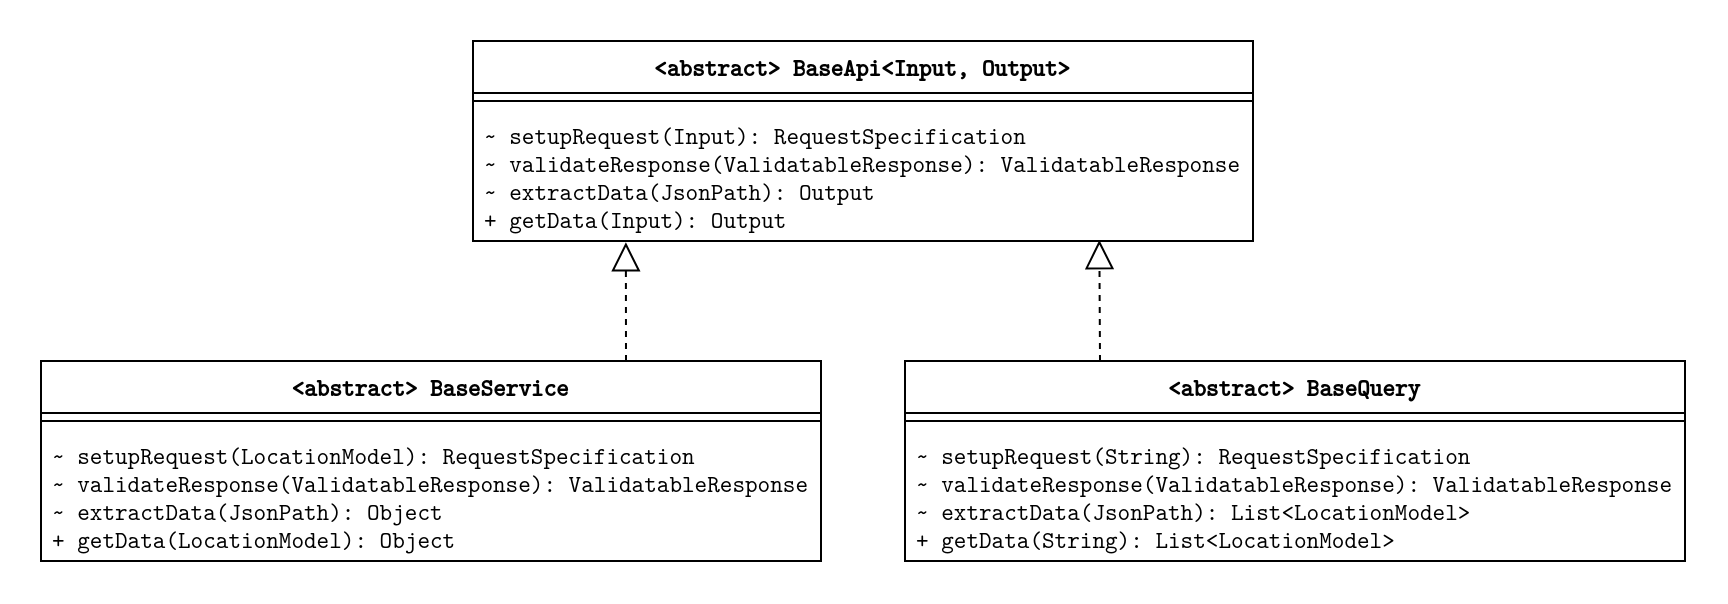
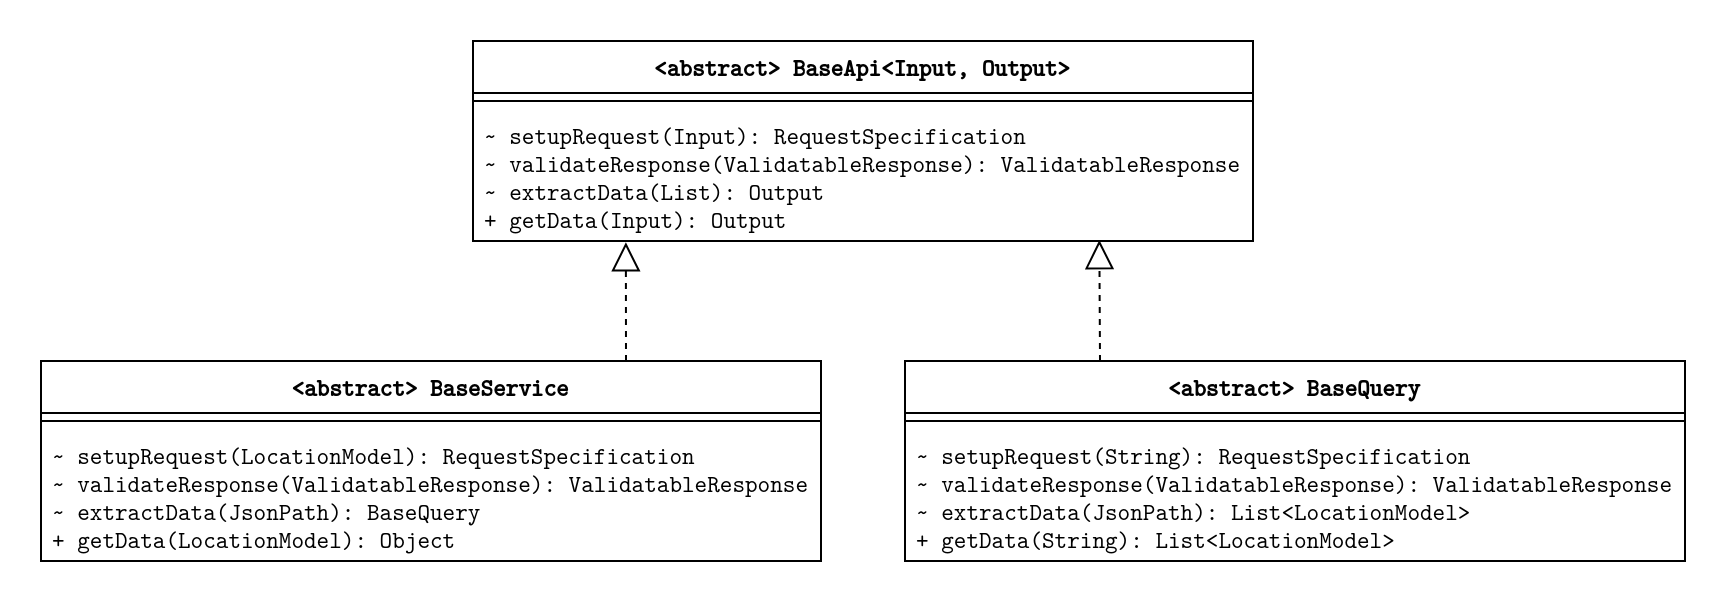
  <mxCell id="0" />
  <mxCell id="1" parent="0" />
  <mxCell id="2" value="&lt;abstract&gt; BaseApi&lt;Input, Output&gt;" style="swimlane;fontStyle=1;align=center;verticalAlign=top;childLayout=stackLayout;horizontal=1;startSize=26;horizontalStack=0;resizeParent=1;resizeParentMax=0;resizeLast=0;collapsible=1;marginBottom=0;fontFamily=Latin Modern Mono;" parent="1" vertex="1"><mxGeometry x="236" y="20" width="390" height="100" as="geometry" /></mxCell>
  <mxCell id="3" value="" style="line;strokeWidth=1;fillColor=none;align=left;verticalAlign=middle;spacingTop=-1;spacingLeft=3;spacingRight=3;rotatable=0;labelPosition=right;points=[];portConstraint=eastwest;fontFamily=Latin Modern Mono;" parent="2" vertex="1"><mxGeometry y="26" width="390" height="8" as="geometry" /></mxCell>
- <mxCell id="4" value="~ setupRequest(Input): RequestSpecification&#10;~ validateResponse(ValidatableResponse): ValidatableResponse&#10;~ extractData(JsonPath): Output&#10;+ getData(Input): Output" style="text;strokeColor=none;fillColor=none;align=left;verticalAlign=top;spacingLeft=4;spacingRight=4;overflow=hidden;rotatable=0;points=[[0,0.5],[1,0.5]];portConstraint=eastwest;fontFamily=Latin Modern Mono;" parent="2" vertex="1"><mxGeometry y="34" width="390" height="66" as="geometry" /></mxCell>
+ <mxCell id="4" value="~ setupRequest(Input): RequestSpecification&#10;~ validateResponse(ValidatableResponse): ValidatableResponse&#10;~ extractData(List): Output&#10;+ getData(Input): Output" style="text;strokeColor=none;fillColor=none;align=left;verticalAlign=top;spacingLeft=4;spacingRight=4;overflow=hidden;rotatable=0;points=[[0,0.5],[1,0.5]];portConstraint=eastwest;fontFamily=Latin Modern Mono;" parent="2" vertex="1"><mxGeometry y="34" width="390" height="66" as="geometry" /></mxCell>
  <mxCell id="5" value="&lt;abstract&gt; BaseService" style="swimlane;fontStyle=1;align=center;verticalAlign=top;childLayout=stackLayout;horizontal=1;startSize=26;horizontalStack=0;resizeParent=1;resizeParentMax=0;resizeLast=0;collapsible=1;marginBottom=0;fontFamily=Latin Modern Mono;" parent="1" vertex="1"><mxGeometry x="20" y="180" width="390" height="100" as="geometry" /></mxCell>
  <mxCell id="6" value="" style="line;strokeWidth=1;fillColor=none;align=left;verticalAlign=middle;spacingTop=-1;spacingLeft=3;spacingRight=3;rotatable=0;labelPosition=right;points=[];portConstraint=eastwest;fontFamily=Latin Modern Mono;" parent="5" vertex="1"><mxGeometry y="26" width="390" height="8" as="geometry" /></mxCell>
- <mxCell id="7" value="~ setupRequest(LocationModel): RequestSpecification&#10;~ validateResponse(ValidatableResponse): ValidatableResponse&#10;~ extractData(JsonPath): Object&#10;+ getData(LocationModel): Object" style="text;strokeColor=none;fillColor=none;align=left;verticalAlign=top;spacingLeft=4;spacingRight=4;overflow=hidden;rotatable=0;points=[[0,0.5],[1,0.5]];portConstraint=eastwest;fontFamily=Latin Modern Mono;" parent="5" vertex="1"><mxGeometry y="34" width="390" height="66" as="geometry" /></mxCell>
+ <mxCell id="7" value="~ setupRequest(LocationModel): RequestSpecification&#10;~ validateResponse(ValidatableResponse): ValidatableResponse&#10;~ extractData(JsonPath): BaseQuery&#10;+ getData(LocationModel): Object" style="text;strokeColor=none;fillColor=none;align=left;verticalAlign=top;spacingLeft=4;spacingRight=4;overflow=hidden;rotatable=0;points=[[0,0.5],[1,0.5]];portConstraint=eastwest;fontFamily=Latin Modern Mono;" parent="5" vertex="1"><mxGeometry y="34" width="390" height="66" as="geometry" /></mxCell>
  <mxCell id="8" value="&lt;abstract&gt; BaseQuery" style="swimlane;fontStyle=1;align=center;verticalAlign=top;childLayout=stackLayout;horizontal=1;startSize=26;horizontalStack=0;resizeParent=1;resizeParentMax=0;resizeLast=0;collapsible=1;marginBottom=0;fontFamily=Latin Modern Mono;" parent="1" vertex="1"><mxGeometry x="452" y="180" width="390" height="100" as="geometry" /></mxCell>
  <mxCell id="9" value="" style="line;strokeWidth=1;fillColor=none;align=left;verticalAlign=middle;spacingTop=-1;spacingLeft=3;spacingRight=3;rotatable=0;labelPosition=right;points=[];portConstraint=eastwest;fontFamily=Latin Modern Mono;" parent="8" vertex="1"><mxGeometry y="26" width="390" height="8" as="geometry" /></mxCell>
  <mxCell id="10" value="~ setupRequest(String): RequestSpecification&#10;~ validateResponse(ValidatableResponse): ValidatableResponse&#10;~ extractData(JsonPath): List&lt;LocationModel&gt;&#10;+ getData(String): List&lt;LocationModel&gt;" style="text;strokeColor=none;fillColor=none;align=left;verticalAlign=top;spacingLeft=4;spacingRight=4;overflow=hidden;rotatable=0;points=[[0,0.5],[1,0.5]];portConstraint=eastwest;fontFamily=Latin Modern Mono;" parent="8" vertex="1"><mxGeometry y="34" width="390" height="66" as="geometry" /></mxCell>
  <mxCell id="11" value="" style="endArrow=block;dashed=1;endFill=0;endSize=12;html=1;rounded=0;exitX=0.75;exitY=0;exitDx=0;exitDy=0;entryX=0.196;entryY=1.01;entryDx=0;entryDy=0;entryPerimeter=0;fontFamily=Latin Modern Mono;" parent="1" source="5" target="4" edge="1"><mxGeometry width="160" relative="1" as="geometry"><mxPoint x="116" y="440" as="sourcePoint" /><mxPoint x="316" y="140" as="targetPoint" /></mxGeometry></mxCell>
  <mxCell id="12" value="" style="endArrow=block;dashed=1;endFill=0;endSize=12;html=1;rounded=0;exitX=0.25;exitY=0;exitDx=0;exitDy=0;entryX=0.803;entryY=0.993;entryDx=0;entryDy=0;entryPerimeter=0;fontFamily=Latin Modern Mono;" parent="1" source="8" target="4" edge="1"><mxGeometry width="160" relative="1" as="geometry"><mxPoint x="316" y="230" as="sourcePoint" /><mxPoint x="526" y="150" as="targetPoint" /></mxGeometry></mxCell>
